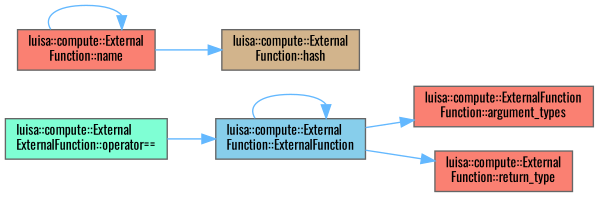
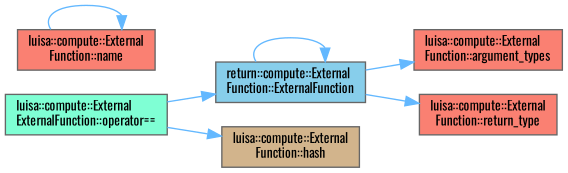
  digraph {
    fontname=Oswald
    rankdir=LR
    node [color=grey40 fillcolor=salmon fontname=Oswald fontsize=10 shape=box style=filled]
    edge [color=steelblue1 fontname=Oswald fontsize=10 labelfontname=Helvetica labelfontsize=10 style=solid]
    n1 [color=gray40 fillcolor=aquamarine fontcolor=black height=0.2 label="luisa::compute::External\lExternalFunction::operator==" width=0.4]
-   n2 [fillcolor=skyblue height=0.2 label="luisa::compute::External\lFunction::ExternalFunction" width=0.4]
+   n2 [fillcolor=skyblue height=0.2 label="return::compute::External\lFunction::ExternalFunction" width=0.4]
    n3 [fillcolor=tan height=0.2 label="luisa::compute::External\lFunction::hash" width=0.4]
-   n4 [height=0.2 label="luisa::compute::ExternalFunction\lFunction::argument_types" width=0.4]
+   n4 [height=0.2 label="luisa::compute::External\lFunction::argument_types" width=0.4]
    n5 [height=0.2 label="luisa::compute::External\lFunction::return_type" width=0.4]
    n6 [height=0.2 label="luisa::compute::External\lFunction::name" width=0.4]
    n1 -> n2
-   n6 -> n3
+   n1 -> n3
    n2 -> n2
    n2 -> n4
    n2 -> n5
    n6 -> n6
  }
